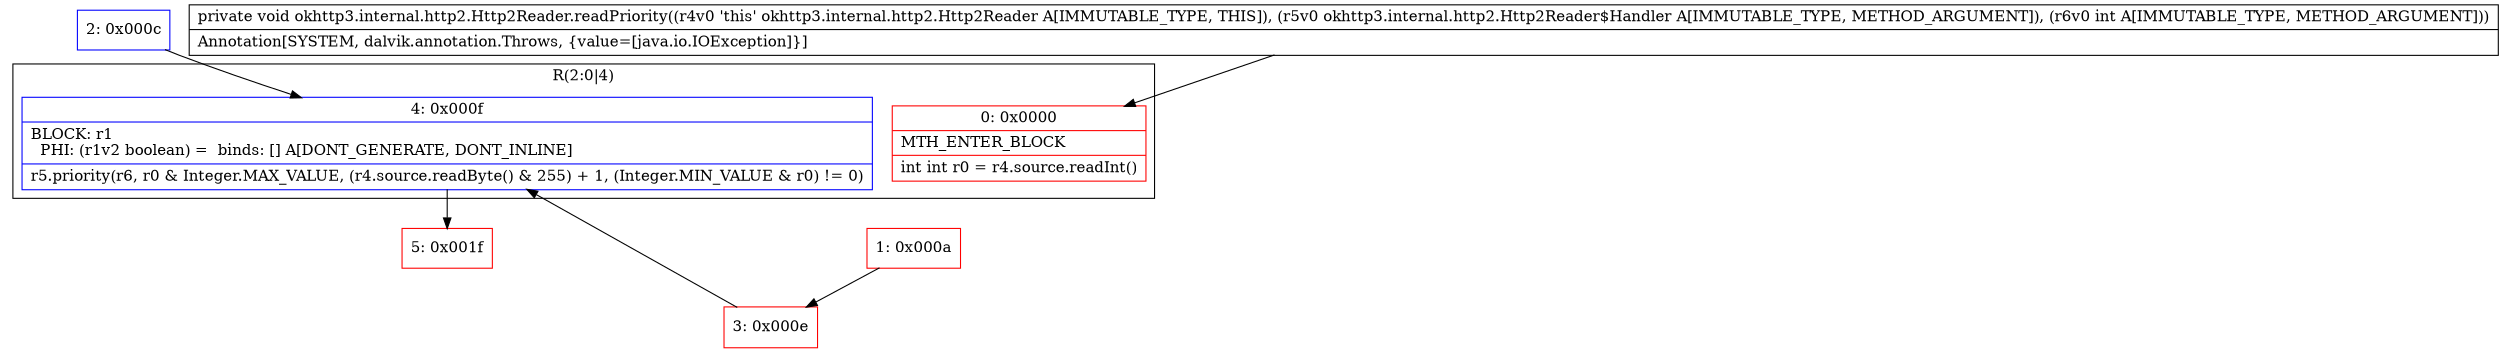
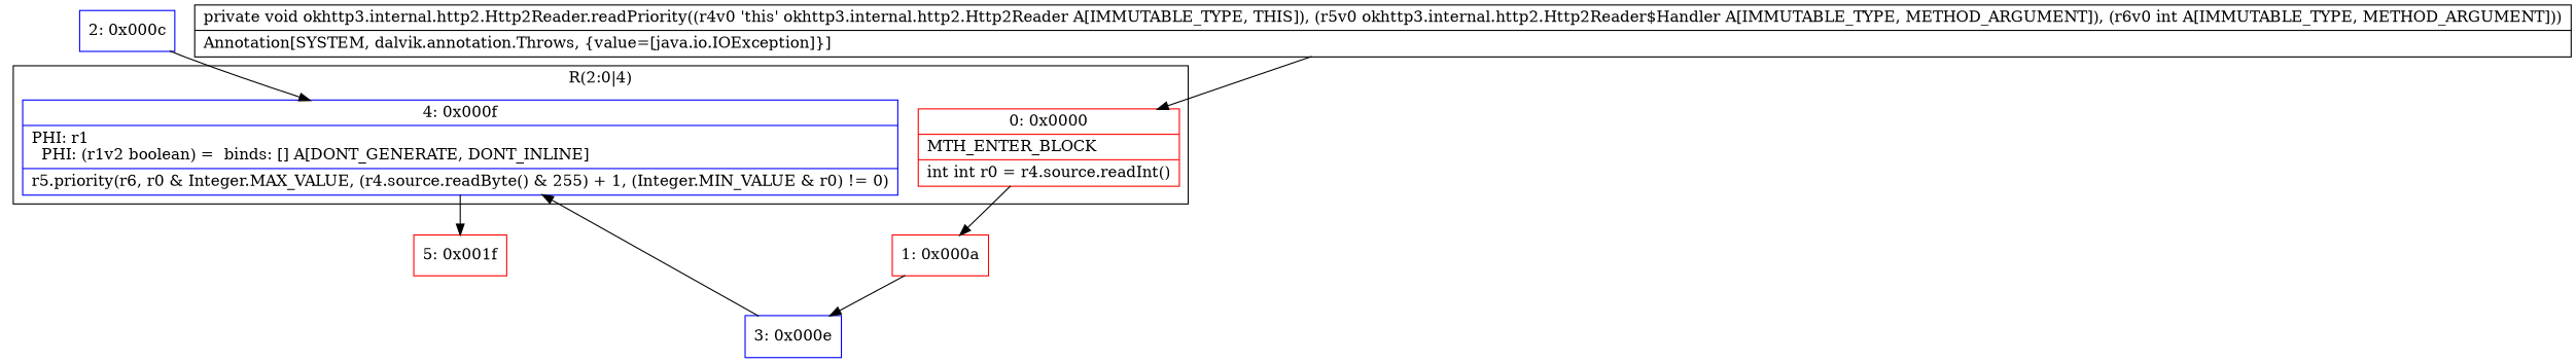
  digraph {
    node [color=red shape=record]
    n1 [label="{0\:\ 0x0000|MTH_ENTER_BLOCK\l|int int r0 = r4.source.readInt()\l}"]
-   n2 [color=blue label="{4\:\ 0x000f|BLOCK: r1 \l  PHI: (r1v2 boolean) =  binds: [] A[DONT_GENERATE, DONT_INLINE]\l|r5.priority(r6, r0 & Integer.MAX_VALUE, (r4.source.readByte() & 255) + 1, (Integer.MIN_VALUE & r0) != 0)\l}"]
+   n2 [color=blue label="{4\:\ 0x000f|PHI: r1 \l  PHI: (r1v2 boolean) =  binds: [] A[DONT_GENERATE, DONT_INLINE]\l|r5.priority(r6, r0 & Integer.MAX_VALUE, (r4.source.readByte() & 255) + 1, (Integer.MIN_VALUE & r0) != 0)\l}"]
    n3 [label="{1\:\ 0x000a}"]
    n4 [label="{5\:\ 0x001f}"]
-   n5 [label="{3\:\ 0x000e}"]
+   n5 [color=blue label="{3\:\ 0x000e}"]
    n6 [color=blue label="{2\:\ 0x000c}"]
    n7 [label="{private void okhttp3.internal.http2.Http2Reader.readPriority((r4v0 'this' okhttp3.internal.http2.Http2Reader A[IMMUTABLE_TYPE, THIS]), (r5v0 okhttp3.internal.http2.Http2Reader$Handler A[IMMUTABLE_TYPE, METHOD_ARGUMENT]), (r6v0 int A[IMMUTABLE_TYPE, METHOD_ARGUMENT]))  | Annotation[SYSTEM, dalvik.annotation.Throws, \{value=[java.io.IOException]\}]\l}" color=""]
    subgraph cluster_1 {
      label="R(2:0|4)"
      n1
      n2
    }
+   n1 -> n3
    n2 -> n4
    n3 -> n5
    n5 -> n2
    n6 -> n2
    n7 -> n1
  }
